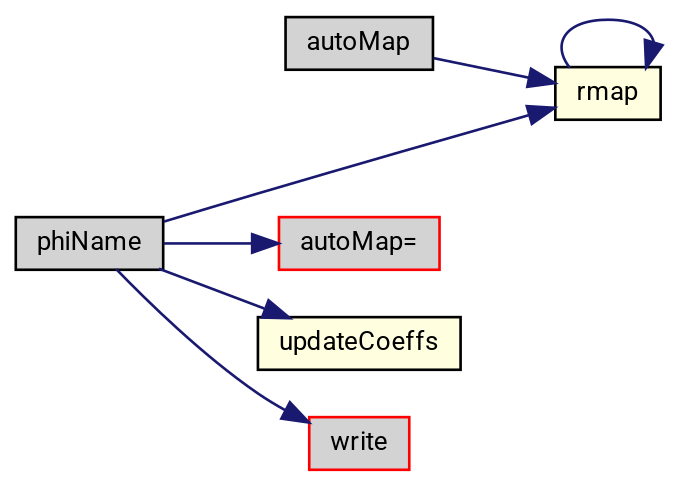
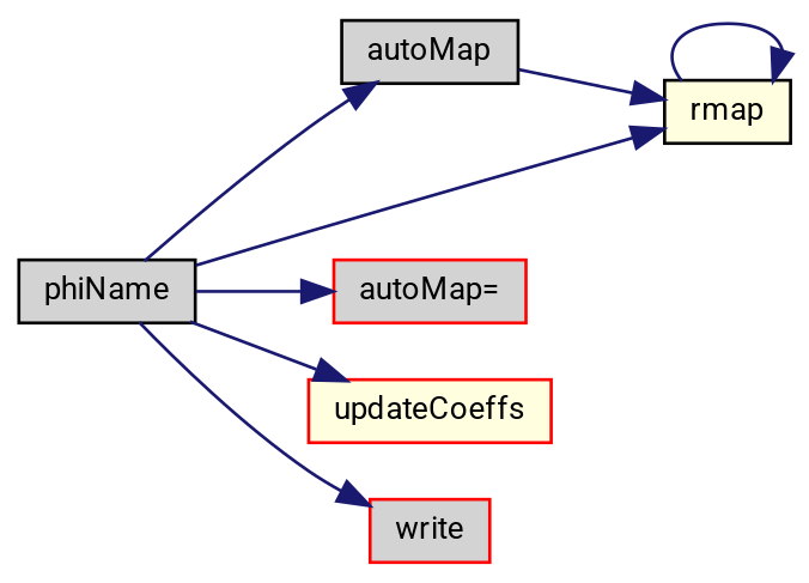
  digraph {
    fontname=Roboto
    rankdir=LR
    node [color=black fillcolor=lightgrey fontname=Roboto fontsize=10 shape=record style=filled]
    edge [color=midnightblue fontname=Roboto fontsize=10 labelfontname=FreeSans labelfontsize=10 style=solid]
    n1 [fontcolor=black height=0.2 label=phiName width=0.4]
    n2 [height=0.2 label=autoMap width=0.4]
    n3 [fillcolor=lightyellow height=0.2 label=rmap width=0.4]
    n4 [color=red height=0.2 label="autoMap=" width=0.4]
-   n5 [fillcolor=lightyellow height=0.2 label=updateCoeffs width=0.4]
+   n5 [color=red fillcolor=lightyellow height=0.2 label=updateCoeffs width=0.4]
    n6 [color=red height=0.2 label=write width=0.4]
+   n1 -> n2
    n1 -> n3
    n1 -> n4
    n1 -> n5
    n1 -> n6
    n2 -> n3
    n3 -> n3
  }
